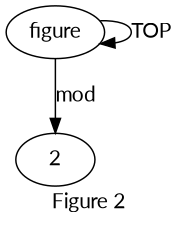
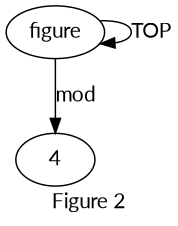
  digraph {
    label="Figure 2"
    fontname=Lato
    node [color=black fontname=Lato]
    edge [color=black fontname=Lato]
    n1 [gold_ind=0 gold_label=figure label=figure test_ind=0 test_label=figure]
-   n2 [gold_ind=-1 gold_label=2 label=2 test_ind=-1 test_label=2]
+   n2 [gold_ind=-1 gold_label=2 label=4 test_ind=-1 test_label=2]
    n1 -> n1 [gold_label=TOP label=TOP test_label=TOP]
    n1 -> n2 [gold_label=mod label=mod test_label=mod]
  }
